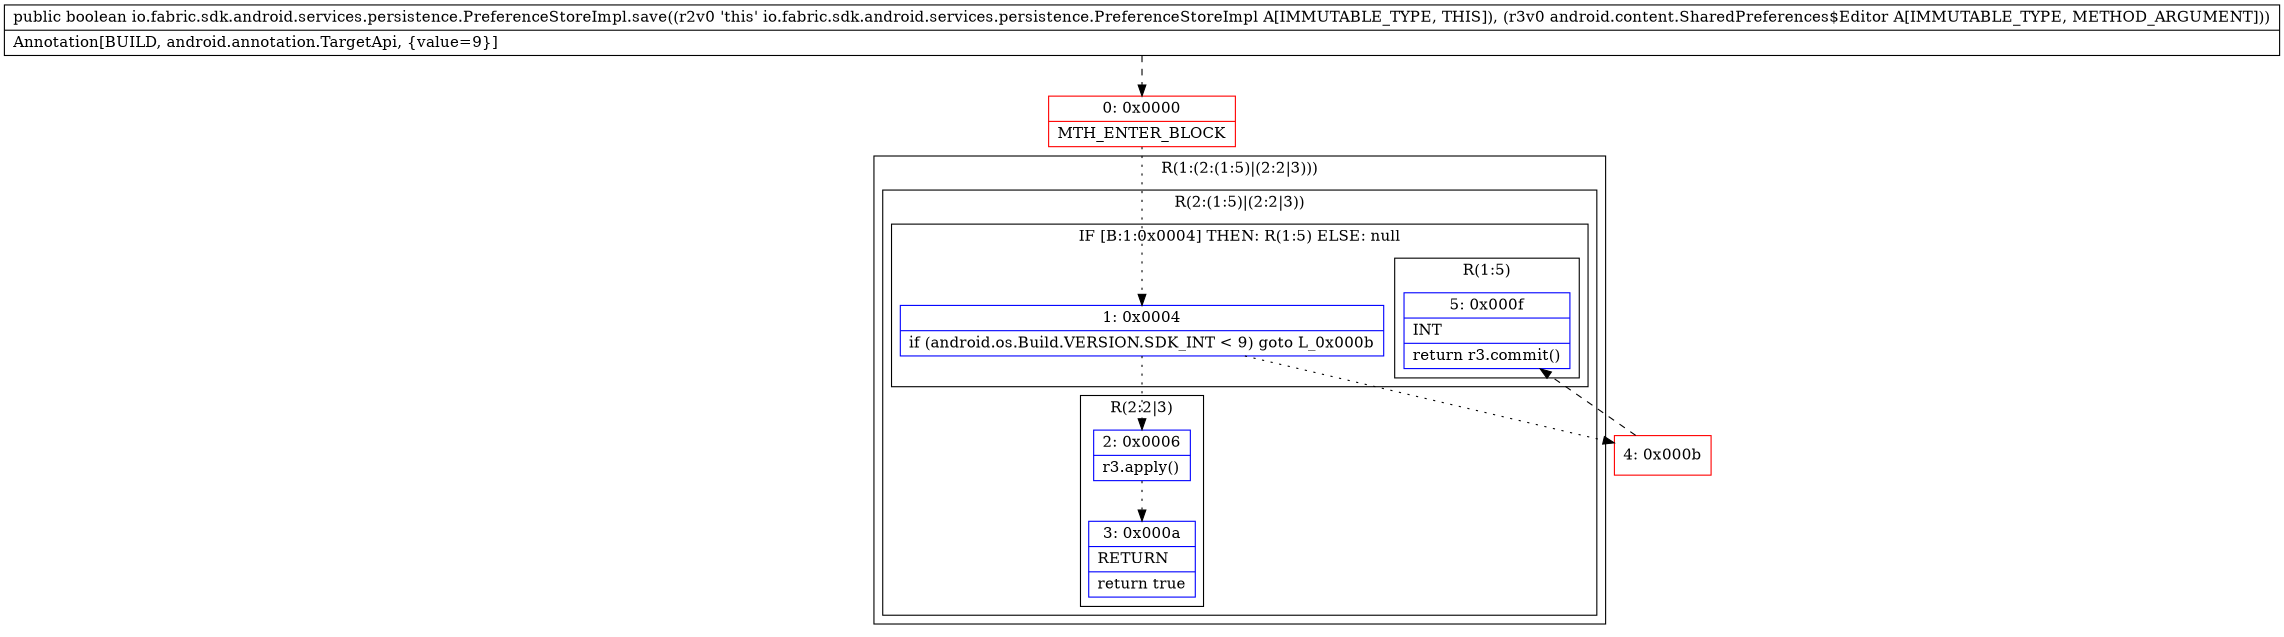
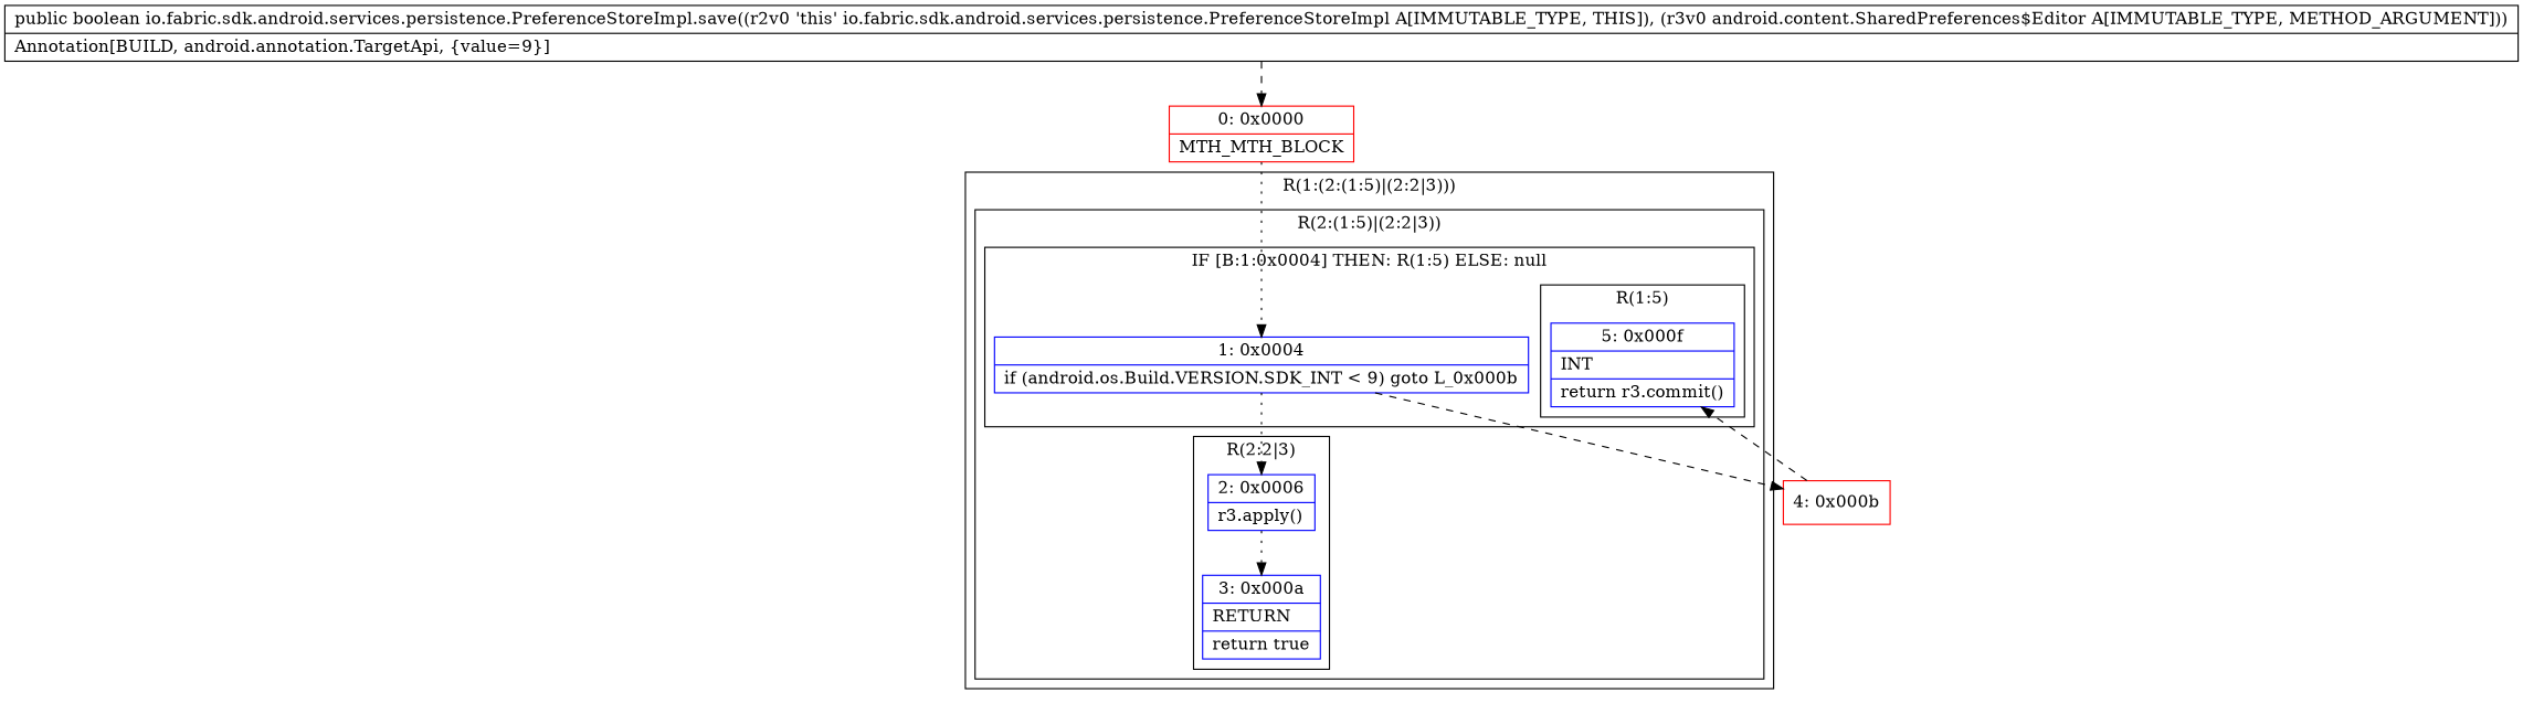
  digraph {
    node [color=blue shape=record]
    edge [style=dotted]
    n1 [label="{5\:\ 0x000f|INT\l|return r3.commit()\l}"]
    n2 [label="{1\:\ 0x0004|if (android.os.Build.VERSION.SDK_INT \< 9) goto L_0x000b\l}"]
    n3 [label="{2\:\ 0x0006|r3.apply()\l}"]
    n4 [label="{3\:\ 0x000a|RETURN\l|return true\l}"]
    n5 [color=red label="{4\:\ 0x000b}"]
-   n6 [color=red label="{0\:\ 0x0000|MTH_ENTER_BLOCK\l}"]
+   n6 [color=red label="{0\:\ 0x0000|MTH_MTH_BLOCK\l}"]
    n7 [label="{public boolean io.fabric.sdk.android.services.persistence.PreferenceStoreImpl.save((r2v0 'this' io.fabric.sdk.android.services.persistence.PreferenceStoreImpl A[IMMUTABLE_TYPE, THIS]), (r3v0 android.content.SharedPreferences$Editor A[IMMUTABLE_TYPE, METHOD_ARGUMENT]))  | Annotation[BUILD, android.annotation.TargetApi, \{value=9\}]\l}" color=""]
    subgraph cluster_1 {
      label="R(1:(2:(1:5)|(2:2|3)))"
      subgraph cluster_2 {
        label="R(2:(1:5)|(2:2|3))"
        subgraph cluster_3 {
          label="IF [B:1:0x0004] THEN: R(1:5) ELSE: null"
          n2
          subgraph cluster_4 {
            label="R(1:5)"
            n1
          }
        }
        subgraph cluster_5 {
          label="R(2:2|3)"
          n3
          n4
        }
      }
    }
    n2 -> n3
-   n2 -> n5
+   n2 -> n5 [style=dashed]
    n3 -> n4
    n5 -> n1 [style=dashed]
    n6 -> n2
    n7 -> n6 [style=dashed]
  }
